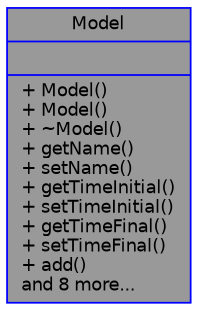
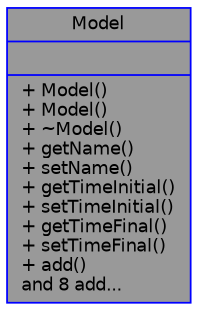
  digraph {
-   n1 [color=blue fillcolor=grey60 fontcolor=black fontname=Helvetica fontsize=10 height=0.2 label="{Model\n||+ Model()\l+ Model()\l+ ~Model()\l+ getName()\l+ setName()\l+ getTimeInitial()\l+ setTimeInitial()\l+ getTimeFinal()\l+ setTimeFinal()\l+ add()\land 8 more...\l}" shape=record style=filled width=0.4]
+   n1 [color=blue fillcolor=grey60 fontcolor=black fontname=Helvetica fontsize=10 height=0.2 label="{Model\n||+ Model()\l+ Model()\l+ ~Model()\l+ getName()\l+ setName()\l+ getTimeInitial()\l+ setTimeInitial()\l+ getTimeFinal()\l+ setTimeFinal()\l+ add()\land 8 add...\l}" shape=record style=filled width=0.4]
  }
